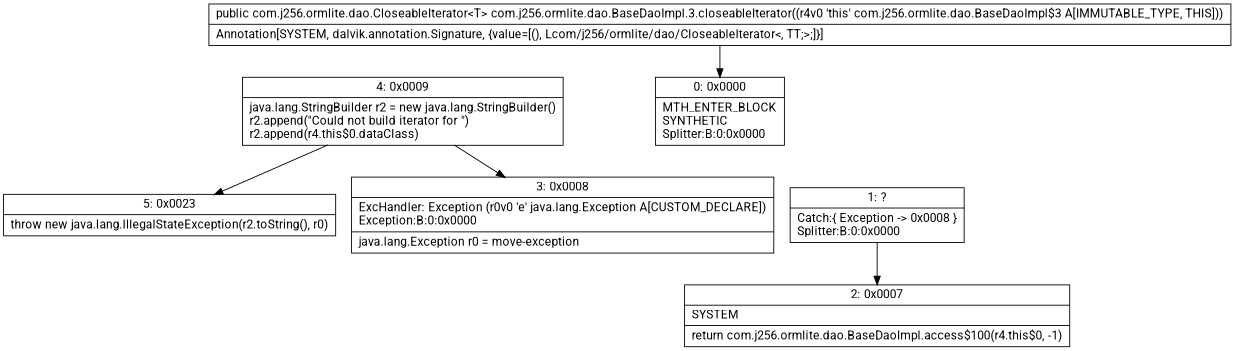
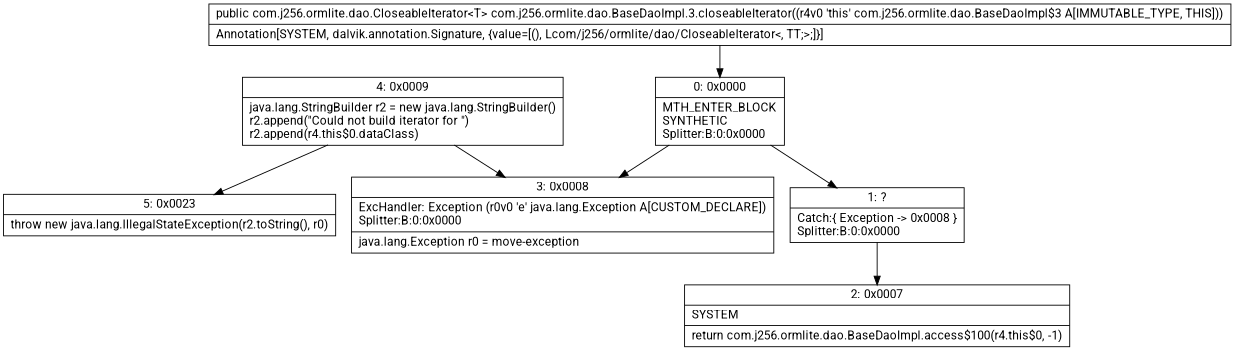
  digraph {
    fontname=Roboto
    node [fontname=Roboto shape=record]
    edge [fontname=Roboto]
    n1 [label="{0\:\ 0x0000|MTH_ENTER_BLOCK\lSYNTHETIC\lSplitter:B:0:0x0000\l}"]
    n2 [label="{1\:\ ?|Catch:\{ Exception \-\> 0x0008 \}\lSplitter:B:0:0x0000\l}"]
-   n3 [label="{3\:\ 0x0008|ExcHandler: Exception (r0v0 'e' java.lang.Exception A[CUSTOM_DECLARE])\lException:B:0:0x0000\l|java.lang.Exception r0 = move\-exception\l}"]
+   n3 [label="{3\:\ 0x0008|ExcHandler: Exception (r0v0 'e' java.lang.Exception A[CUSTOM_DECLARE])\lSplitter:B:0:0x0000\l|java.lang.Exception r0 = move\-exception\l}"]
    n4 [label="{2\:\ 0x0007|SYSTEM\l|return com.j256.ormlite.dao.BaseDaoImpl.access$100(r4.this$0, \-1)\l}"]
    n5 [label="{4\:\ 0x0009|java.lang.StringBuilder r2 = new java.lang.StringBuilder()\lr2.append(\"Could not build iterator for \")\lr2.append(r4.this$0.dataClass)\l}"]
    n6 [label="{5\:\ 0x0023|throw new java.lang.IllegalStateException(r2.toString(), r0)\l}"]
    n7 [label="{public com.j256.ormlite.dao.CloseableIterator\<T\> com.j256.ormlite.dao.BaseDaoImpl.3.closeableIterator((r4v0 'this' com.j256.ormlite.dao.BaseDaoImpl$3 A[IMMUTABLE_TYPE, THIS]))  | Annotation[SYSTEM, dalvik.annotation.Signature, \{value=[(), Lcom\/j256\/ormlite\/dao\/CloseableIterator\<, TT;\>;]\}]\l}"]
+   n1 -> n2
+   n1 -> n3
    n2 -> n4
    n5 -> n3
    n5 -> n6
    n7 -> n1
  }
